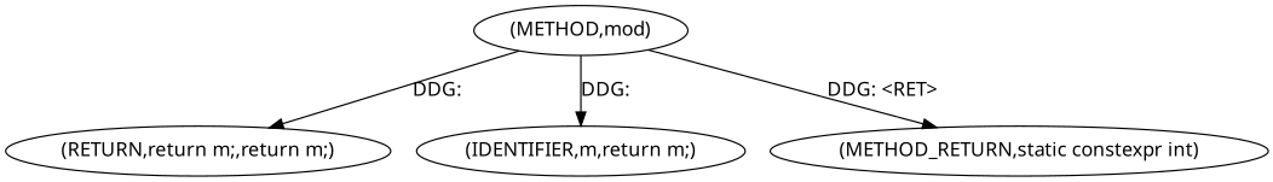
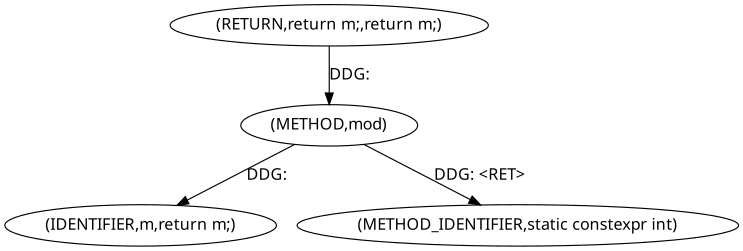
  digraph {
    fontname="Noto Sans"
    node [fontname="Noto Sans"]
    edge [fontname="Noto Sans"]
    n1 [label="(METHOD,mod)"]
    n2 [label="(RETURN,return m;,return m;)"]
    n3 [label="(IDENTIFIER,m,return m;)"]
-   n4 [label="(METHOD_RETURN,static constexpr int)"]
-   n1 -> n2 [label="DDG: "]
+   n4 [label="(METHOD_IDENTIFIER,static constexpr int)"]
+   n2 -> n1 [label="DDG: "]
    n1 -> n3 [label="DDG: "]
    n1 -> n4 [label="DDG: <RET>"]
  }
